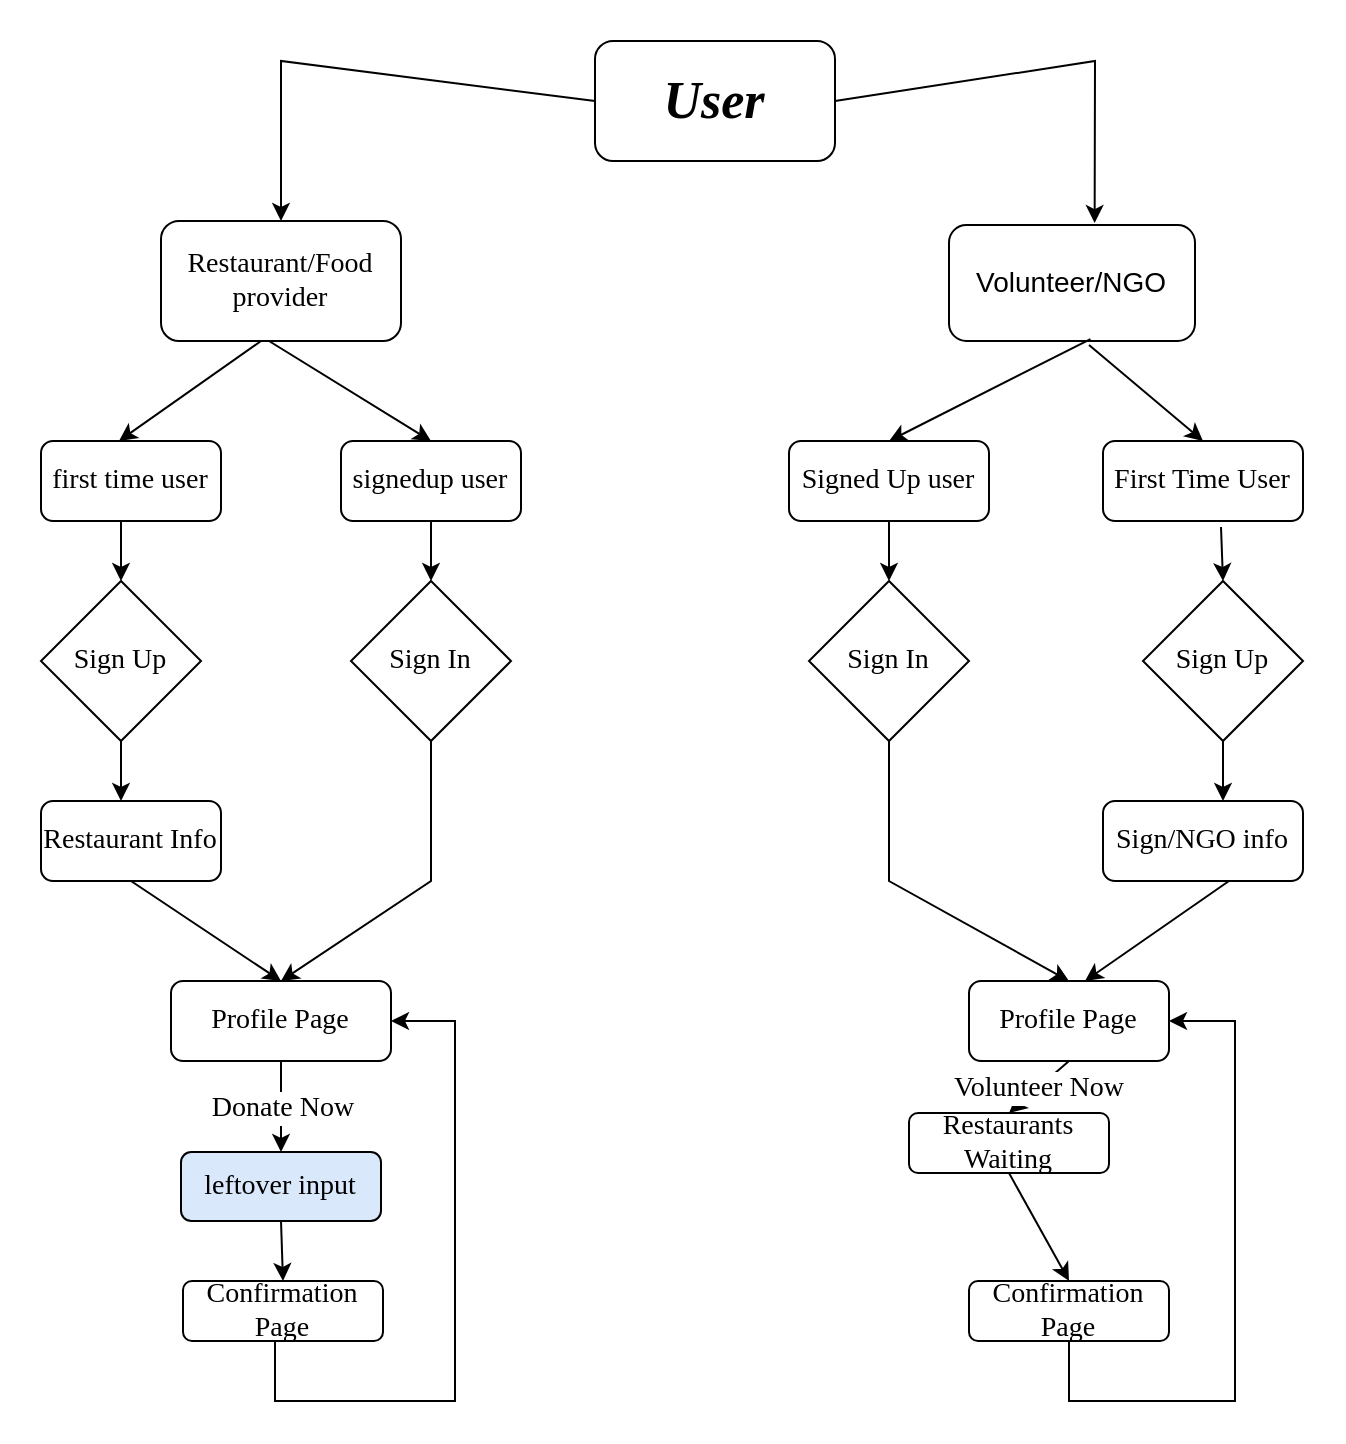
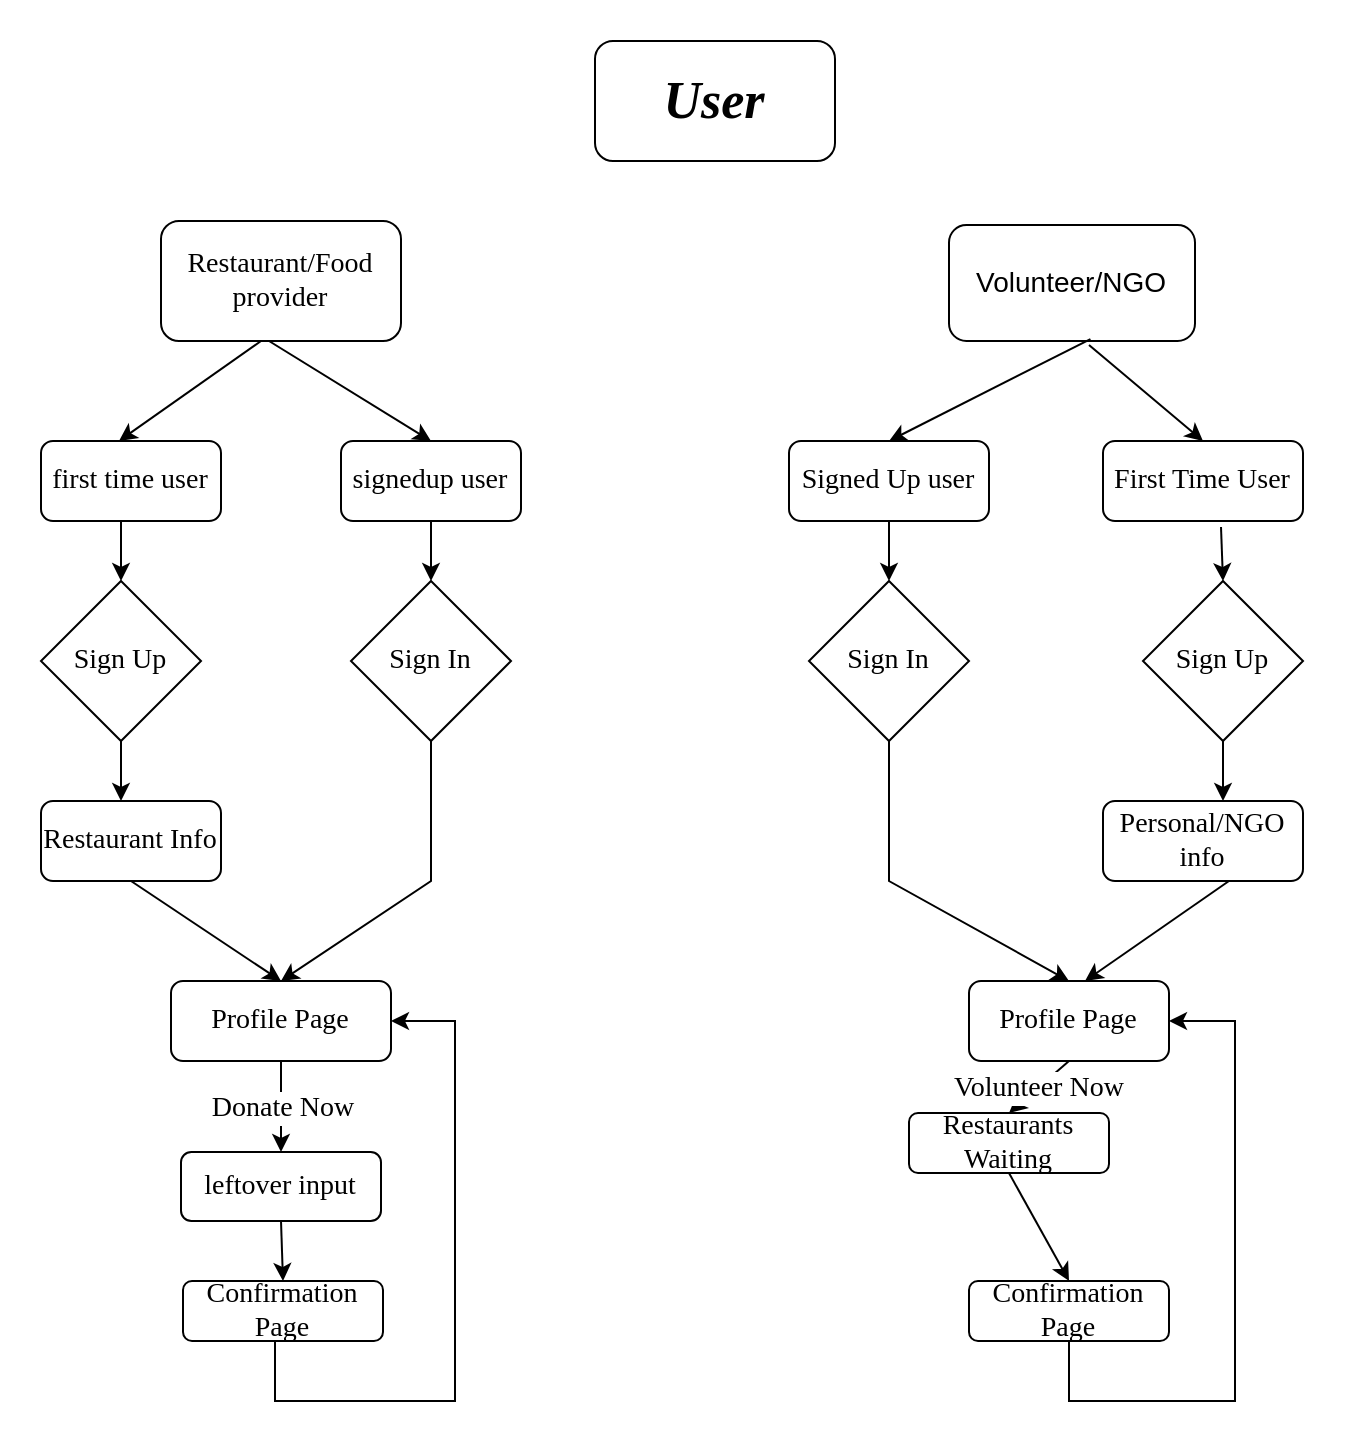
  <mxCell id="0" />
  <mxCell id="1" parent="0" />
  <mxCell id="2" value="&lt;font style=&quot;font-size: 14px&quot;&gt;V&lt;font style=&quot;font-size: 14px&quot;&gt;o&lt;font style=&quot;font-size: 14px&quot;&gt;lunteer/NGO&lt;/font&gt;&lt;/font&gt;&lt;/font&gt;" style="rounded=1;whiteSpace=wrap;html=1;fontStyle=0" vertex="1" parent="1"><mxGeometry x="474" y="112" width="123" height="58" as="geometry" /></mxCell>
  <mxCell id="3" value="User" style="rounded=1;whiteSpace=wrap;html=1;fontFamily=Georgia;fontSize=26;fontStyle=3" vertex="1" parent="1"><mxGeometry x="297" y="20" width="120" height="60" as="geometry" /></mxCell>
- <mxCell id="4" value="" style="endArrow=classic;html=1;rounded=0;fontFamily=Georgia;fontSize=26;entryX=0.592;entryY=-0.017;entryDx=0;entryDy=0;entryPerimeter=0;exitX=1;exitY=0.5;exitDx=0;exitDy=0;" edge="1" parent="1" source="3" target="2"><mxGeometry width="50" height="50" relative="1" as="geometry"><mxPoint x="397" y="40" as="sourcePoint" /><mxPoint x="387" y="170" as="targetPoint" /><Array as="points"><mxPoint x="547" y="30" /></Array></mxGeometry></mxCell>
- <mxCell id="5" value="" style="endArrow=classic;html=1;rounded=0;fontFamily=Georgia;fontSize=26;exitX=0;exitY=0.5;exitDx=0;exitDy=0;entryX=0.5;entryY=0;entryDx=0;entryDy=0;" edge="1" parent="1" source="3" target="6"><mxGeometry width="50" height="50" relative="1" as="geometry"><mxPoint x="337" y="220" as="sourcePoint" /><mxPoint x="16.95" y="110" as="targetPoint" /><Array as="points"><mxPoint x="140" y="30" /></Array></mxGeometry></mxCell>
  <mxCell id="6" value="Restaurant/Food provider" style="rounded=1;whiteSpace=wrap;html=1;fontFamily=Garamond;fontSize=14;" vertex="1" parent="1"><mxGeometry x="80" y="110" width="120" height="60" as="geometry" /></mxCell>
  <mxCell id="7" value="signedup user" style="rounded=1;whiteSpace=wrap;html=1;fontFamily=Garamond;fontSize=14;" vertex="1" parent="1"><mxGeometry x="170" y="220" width="90" height="40" as="geometry" /></mxCell>
  <mxCell id="8" value="first time user" style="rounded=1;whiteSpace=wrap;html=1;fontFamily=Garamond;fontSize=14;" vertex="1" parent="1"><mxGeometry x="20" y="220" width="90" height="40" as="geometry" /></mxCell>
  <mxCell id="9" value="Sign In" style="rhombus;whiteSpace=wrap;html=1;fontFamily=Garamond;fontSize=14;" vertex="1" parent="1"><mxGeometry x="175" y="290" width="80" height="80" as="geometry" /></mxCell>
  <mxCell id="10" value="Sign Up" style="rhombus;whiteSpace=wrap;html=1;fontFamily=Garamond;fontSize=14;" vertex="1" parent="1"><mxGeometry x="20" y="290" width="80" height="80" as="geometry" /></mxCell>
  <mxCell id="11" value="Sign In" style="rhombus;whiteSpace=wrap;html=1;fontFamily=Garamond;fontSize=14;" vertex="1" parent="1"><mxGeometry x="404" y="290" width="80" height="80" as="geometry" /></mxCell>
  <mxCell id="12" value="Sign Up" style="rhombus;whiteSpace=wrap;html=1;fontFamily=Garamond;fontSize=14;" vertex="1" parent="1"><mxGeometry x="571" y="290" width="80" height="80" as="geometry" /></mxCell>
  <mxCell id="13" value="Signed Up user" style="rounded=1;whiteSpace=wrap;html=1;fontFamily=Garamond;fontSize=14;" vertex="1" parent="1"><mxGeometry x="394" y="220" width="100" height="40" as="geometry" /></mxCell>
  <mxCell id="14" value="First Time User" style="rounded=1;whiteSpace=wrap;html=1;fontFamily=Garamond;fontSize=14;" vertex="1" parent="1"><mxGeometry x="551" y="220" width="100" height="40" as="geometry" /></mxCell>
  <mxCell id="15" value="" style="endArrow=classic;html=1;rounded=0;fontFamily=Garamond;fontSize=14;" edge="1" parent="1"><mxGeometry width="50" height="50" relative="1" as="geometry"><mxPoint x="130" y="170" as="sourcePoint" /><mxPoint x="59" y="220" as="targetPoint" /></mxGeometry></mxCell>
  <mxCell id="16" value="" style="endArrow=classic;html=1;rounded=0;fontFamily=Garamond;fontSize=14;entryX=0.5;entryY=0;entryDx=0;entryDy=0;" edge="1" parent="1" target="7"><mxGeometry width="50" height="50" relative="1" as="geometry"><mxPoint x="134" y="170" as="sourcePoint" /><mxPoint x="490" y="170" as="targetPoint" /></mxGeometry></mxCell>
  <mxCell id="17" value="" style="endArrow=classic;html=1;rounded=0;fontFamily=Garamond;fontSize=14;exitX=0.575;exitY=0.983;exitDx=0;exitDy=0;exitPerimeter=0;entryX=0.5;entryY=0;entryDx=0;entryDy=0;" edge="1" parent="1" source="2" target="13"><mxGeometry width="50" height="50" relative="1" as="geometry"><mxPoint x="244" y="232" as="sourcePoint" /><mxPoint x="294" y="182" as="targetPoint" /></mxGeometry></mxCell>
  <mxCell id="18" value="" style="endArrow=classic;html=1;rounded=0;fontFamily=Garamond;fontSize=14;entryX=0.5;entryY=0;entryDx=0;entryDy=0;" edge="1" parent="1" target="14"><mxGeometry width="50" height="50" relative="1" as="geometry"><mxPoint x="544" y="172" as="sourcePoint" /><mxPoint x="294" y="182" as="targetPoint" /></mxGeometry></mxCell>
  <mxCell id="19" value="" style="endArrow=classic;html=1;rounded=0;fontFamily=Garamond;fontSize=14;" edge="1" parent="1"><mxGeometry width="50" height="50" relative="1" as="geometry"><mxPoint x="60" y="260" as="sourcePoint" /><mxPoint x="60" y="290" as="targetPoint" /></mxGeometry></mxCell>
  <mxCell id="20" value="" style="endArrow=classic;html=1;rounded=0;fontFamily=Garamond;fontSize=14;exitX=0.5;exitY=1;exitDx=0;exitDy=0;entryX=0.5;entryY=0;entryDx=0;entryDy=0;" edge="1" parent="1" source="7" target="9"><mxGeometry width="50" height="50" relative="1" as="geometry"><mxPoint x="440" y="220" as="sourcePoint" /><mxPoint x="490" y="170" as="targetPoint" /></mxGeometry></mxCell>
  <mxCell id="21" value="" style="endArrow=classic;html=1;rounded=0;fontFamily=Garamond;fontSize=14;exitX=0.5;exitY=1;exitDx=0;exitDy=0;" edge="1" parent="1" source="13" target="11"><mxGeometry width="50" height="50" relative="1" as="geometry"><mxPoint x="244" y="220" as="sourcePoint" /><mxPoint x="294" y="170" as="targetPoint" /></mxGeometry></mxCell>
  <mxCell id="22" value="" style="endArrow=classic;html=1;rounded=0;fontFamily=Garamond;fontSize=14;exitX=0.59;exitY=1.075;exitDx=0;exitDy=0;exitPerimeter=0;entryX=0.5;entryY=0;entryDx=0;entryDy=0;" edge="1" parent="1" source="14" target="12"><mxGeometry width="50" height="50" relative="1" as="geometry"><mxPoint x="244" y="220" as="sourcePoint" /><mxPoint x="294" y="170" as="targetPoint" /></mxGeometry></mxCell>
  <mxCell id="23" value="Restaurant Info" style="rounded=1;whiteSpace=wrap;html=1;fontFamily=Garamond;fontSize=14;" vertex="1" parent="1"><mxGeometry x="20" y="400" width="90" height="40" as="geometry" /></mxCell>
  <mxCell id="24" value="" style="endArrow=classic;html=1;rounded=0;fontFamily=Garamond;fontSize=14;exitX=0.5;exitY=1;exitDx=0;exitDy=0;" edge="1" parent="1"><mxGeometry width="50" height="50" relative="1" as="geometry"><mxPoint x="60" y="370" as="sourcePoint" /><mxPoint x="60" y="400" as="targetPoint" /></mxGeometry></mxCell>
  <mxCell id="25" value="" style="endArrow=classic;html=1;rounded=0;fontFamily=Garamond;fontSize=14;exitX=0.5;exitY=1;exitDx=0;exitDy=0;entryX=0.5;entryY=0;entryDx=0;entryDy=0;" edge="1" parent="1" source="9" target="26"><mxGeometry width="50" height="50" relative="1" as="geometry"><mxPoint x="440" y="340" as="sourcePoint" /><mxPoint x="215" y="400" as="targetPoint" /><Array as="points"><mxPoint x="215" y="440" /></Array></mxGeometry></mxCell>
  <mxCell id="26" value="Profile Page" style="rounded=1;whiteSpace=wrap;html=1;fontFamily=Garamond;fontSize=14;" vertex="1" parent="1"><mxGeometry x="85" y="490" width="110" height="40" as="geometry" /></mxCell>
  <mxCell id="27" value="" style="endArrow=classic;html=1;rounded=0;fontFamily=Garamond;fontSize=14;exitX=0.5;exitY=1;exitDx=0;exitDy=0;" edge="1" parent="1"><mxGeometry width="50" height="50" relative="1" as="geometry"><mxPoint x="65" y="440" as="sourcePoint" /><mxPoint x="140" y="490" as="targetPoint" /></mxGeometry></mxCell>
  <mxCell id="28" value="" style="endArrow=classic;html=1;rounded=0;fontFamily=Garamond;fontSize=14;exitX=0.5;exitY=1;exitDx=0;exitDy=0;entryX=0.5;entryY=0;entryDx=0;entryDy=0;" edge="1" parent="1" source="26" target="30"><mxGeometry relative="1" as="geometry"><mxPoint x="410" y="550" as="sourcePoint" /><mxPoint x="140" y="580" as="targetPoint" /></mxGeometry></mxCell>
  <mxCell id="29" value="Donate Now" style="edgeLabel;resizable=0;html=1;align=center;verticalAlign=middle;fontFamily=Garamond;fontSize=14;strokeColor=#4A0000;fillColor=#42000F;" connectable="0" vertex="1" parent="28"><mxGeometry relative="1" as="geometry" /></mxCell>
- <mxCell id="30" value="leftover input" style="rounded=1;whiteSpace=wrap;html=1;fontFamily=Garamond;fontSize=14;fillColor=#dae8fc;" vertex="1" parent="1"><mxGeometry x="90" y="575.5" width="100" height="34.5" as="geometry" /></mxCell>
+ <mxCell id="30" value="leftover input" style="rounded=1;whiteSpace=wrap;html=1;fontFamily=Garamond;fontSize=14;" vertex="1" parent="1"><mxGeometry x="90" y="575.5" width="100" height="34.5" as="geometry" /></mxCell>
  <mxCell id="31" value="Confirmation Page" style="rounded=1;whiteSpace=wrap;html=1;fontFamily=Garamond;fontSize=14;" vertex="1" parent="1"><mxGeometry x="91" y="640" width="100" height="30" as="geometry" /></mxCell>
  <mxCell id="32" value="" style="endArrow=classic;html=1;rounded=0;fontFamily=Garamond;fontSize=14;exitX=0.5;exitY=1;exitDx=0;exitDy=0;entryX=0.5;entryY=0;entryDx=0;entryDy=0;" edge="1" parent="1" source="30" target="31"><mxGeometry width="50" height="50" relative="1" as="geometry"><mxPoint x="460" y="580" as="sourcePoint" /><mxPoint x="510" y="530" as="targetPoint" /></mxGeometry></mxCell>
  <mxCell id="33" value="" style="endArrow=classic;html=1;rounded=0;fontFamily=Garamond;fontSize=14;entryX=1;entryY=0.5;entryDx=0;entryDy=0;" edge="1" parent="1" target="26"><mxGeometry width="50" height="50" relative="1" as="geometry"><mxPoint x="137" y="670" as="sourcePoint" /><mxPoint x="97" y="510" as="targetPoint" /><Array as="points"><mxPoint x="137" y="700" /><mxPoint x="227" y="700" /><mxPoint x="227" y="510" /></Array></mxGeometry></mxCell>
- <mxCell id="34" value="Sign/NGO info" style="rounded=1;whiteSpace=wrap;html=1;fontFamily=Garamond;fontSize=14;" vertex="1" parent="1"><mxGeometry x="551" y="400" width="100" height="40" as="geometry" /></mxCell>
+ <mxCell id="34" value="Personal/NGO info" style="rounded=1;whiteSpace=wrap;html=1;fontFamily=Garamond;fontSize=14;" vertex="1" parent="1"><mxGeometry x="551" y="400" width="100" height="40" as="geometry" /></mxCell>
  <mxCell id="35" value="Profile Page" style="rounded=1;whiteSpace=wrap;html=1;fontFamily=Garamond;fontSize=14;" vertex="1" parent="1"><mxGeometry x="484" y="490" width="100" height="40" as="geometry" /></mxCell>
  <mxCell id="36" value="" style="endArrow=classic;html=1;rounded=0;fontFamily=Garamond;fontSize=14;exitX=0.5;exitY=1;exitDx=0;exitDy=0;" edge="1" parent="1" source="12"><mxGeometry width="50" height="50" relative="1" as="geometry"><mxPoint x="264" y="480" as="sourcePoint" /><mxPoint x="611" y="400" as="targetPoint" /></mxGeometry></mxCell>
  <mxCell id="37" value="" style="endArrow=classic;html=1;rounded=0;fontFamily=Garamond;fontSize=14;exitX=0.5;exitY=1;exitDx=0;exitDy=0;entryX=0.5;entryY=0;entryDx=0;entryDy=0;" edge="1" parent="1" source="11" target="35"><mxGeometry width="50" height="50" relative="1" as="geometry"><mxPoint x="264" y="480" as="sourcePoint" /><mxPoint x="314" y="430" as="targetPoint" /><Array as="points"><mxPoint x="444" y="440" /></Array></mxGeometry></mxCell>
  <mxCell id="38" value="" style="endArrow=classic;html=1;rounded=0;fontFamily=Garamond;fontSize=14;entryX=0.58;entryY=0;entryDx=0;entryDy=0;entryPerimeter=0;" edge="1" parent="1" target="35"><mxGeometry width="50" height="50" relative="1" as="geometry"><mxPoint x="614" y="440" as="sourcePoint" /><mxPoint x="314" y="430" as="targetPoint" /></mxGeometry></mxCell>
  <mxCell id="39" value="" style="endArrow=classic;html=1;rounded=0;fontFamily=Garamond;fontSize=14;exitX=0.5;exitY=1;exitDx=0;exitDy=0;entryX=0.5;entryY=0;entryDx=0;entryDy=0;" edge="1" parent="1" source="35" target="41"><mxGeometry relative="1" as="geometry"><mxPoint x="204" y="700" as="sourcePoint" /><mxPoint x="534" y="570" as="targetPoint" /></mxGeometry></mxCell>
  <mxCell id="40" value="Volunteer Now" style="edgeLabel;resizable=0;html=1;align=center;verticalAlign=middle;fontFamily=Garamond;fontSize=14;strokeColor=#4A0000;fillColor=#42000F;" connectable="0" vertex="1" parent="39"><mxGeometry relative="1" as="geometry" /></mxCell>
  <mxCell id="41" value="Restaurants Waiting" style="rounded=1;whiteSpace=wrap;html=1;fontFamily=Garamond;fontSize=14;" vertex="1" parent="1"><mxGeometry x="454" y="556" width="100" height="30" as="geometry" /></mxCell>
  <mxCell id="42" value="" style="endArrow=classic;html=1;rounded=0;fontFamily=Garamond;fontSize=14;exitX=0.5;exitY=1;exitDx=0;exitDy=0;" edge="1" parent="1" source="41"><mxGeometry width="50" height="50" relative="1" as="geometry"><mxPoint x="264" y="720" as="sourcePoint" /><mxPoint x="534" y="640" as="targetPoint" /></mxGeometry></mxCell>
  <mxCell id="43" value="Confirmation Page" style="rounded=1;whiteSpace=wrap;html=1;fontFamily=Garamond;fontSize=14;" vertex="1" parent="1"><mxGeometry x="484" y="640" width="100" height="30" as="geometry" /></mxCell>
  <mxCell id="44" value="" style="endArrow=classic;html=1;rounded=0;fontFamily=Garamond;fontSize=14;exitX=0.5;exitY=1;exitDx=0;exitDy=0;entryX=1;entryY=0.5;entryDx=0;entryDy=0;" edge="1" parent="1" source="43" target="35"><mxGeometry width="50" height="50" relative="1" as="geometry"><mxPoint x="357" y="720" as="sourcePoint" /><mxPoint x="407" y="670" as="targetPoint" /><Array as="points"><mxPoint x="534" y="700" /><mxPoint x="617" y="700" /><mxPoint x="617" y="510" /></Array></mxGeometry></mxCell>
